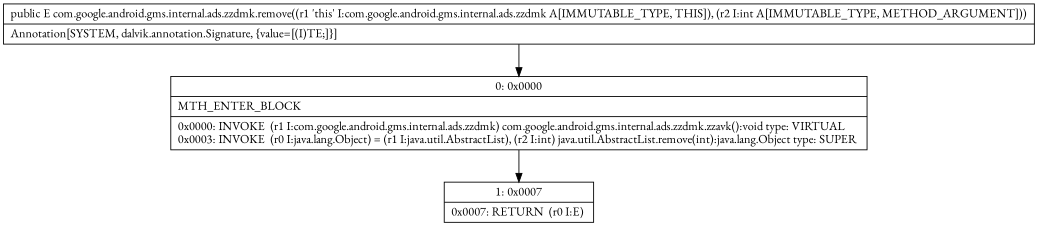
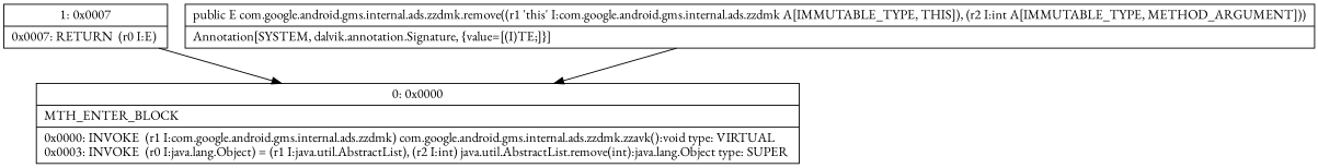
  digraph {
    fontname="EB Garamond"
    node [shape=record fontname="EB Garamond"]
    edge [fontname="EB Garamond"]
    n1 [label="{0\:\ 0x0000|MTH_ENTER_BLOCK\l|0x0000: INVOKE  (r1 I:com.google.android.gms.internal.ads.zzdmk) com.google.android.gms.internal.ads.zzdmk.zzavk():void type: VIRTUAL \l0x0003: INVOKE  (r0 I:java.lang.Object) = (r1 I:java.util.AbstractList), (r2 I:int) java.util.AbstractList.remove(int):java.lang.Object type: SUPER \l}"]
    n2 [label="{1\:\ 0x0007|0x0007: RETURN  (r0 I:E) \l}"]
    n3 [label="{public E com.google.android.gms.internal.ads.zzdmk.remove((r1 'this' I:com.google.android.gms.internal.ads.zzdmk A[IMMUTABLE_TYPE, THIS]), (r2 I:int A[IMMUTABLE_TYPE, METHOD_ARGUMENT]))  | Annotation[SYSTEM, dalvik.annotation.Signature, \{value=[(I)TE;]\}]\l}"]
-   n1 -> n2
+   n2 -> n1
    n3 -> n1
  }
